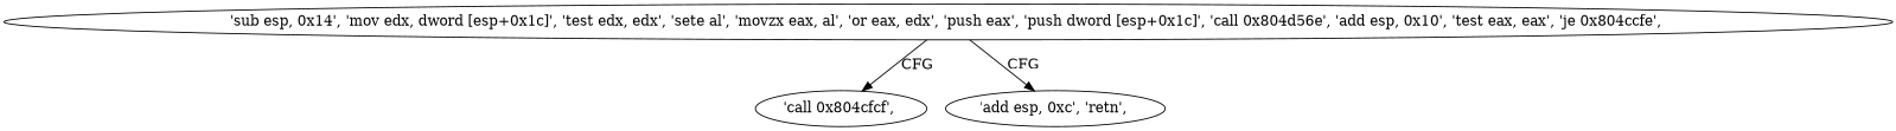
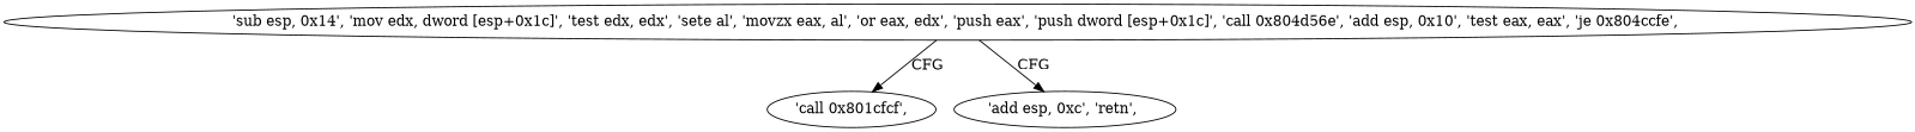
  digraph {
    n1 [label="'sub esp, 0x14', 'mov edx, dword [esp+0x1c]', 'test edx, edx', 'sete al', 'movzx eax, al', 'or eax, edx', 'push eax', 'push dword [esp+0x1c]', 'call 0x804d56e', 'add esp, 0x10', 'test eax, eax', 'je 0x804ccfe', "]
-   n2 [label="'call 0x804cfcf', "]
+   n2 [label="'call 0x801cfcf',"]
    n3 [label="'add esp, 0xc', 'retn', "]
    n1 -> n2 [label=CFG]
    n1 -> n3 [label=CFG]
  }
